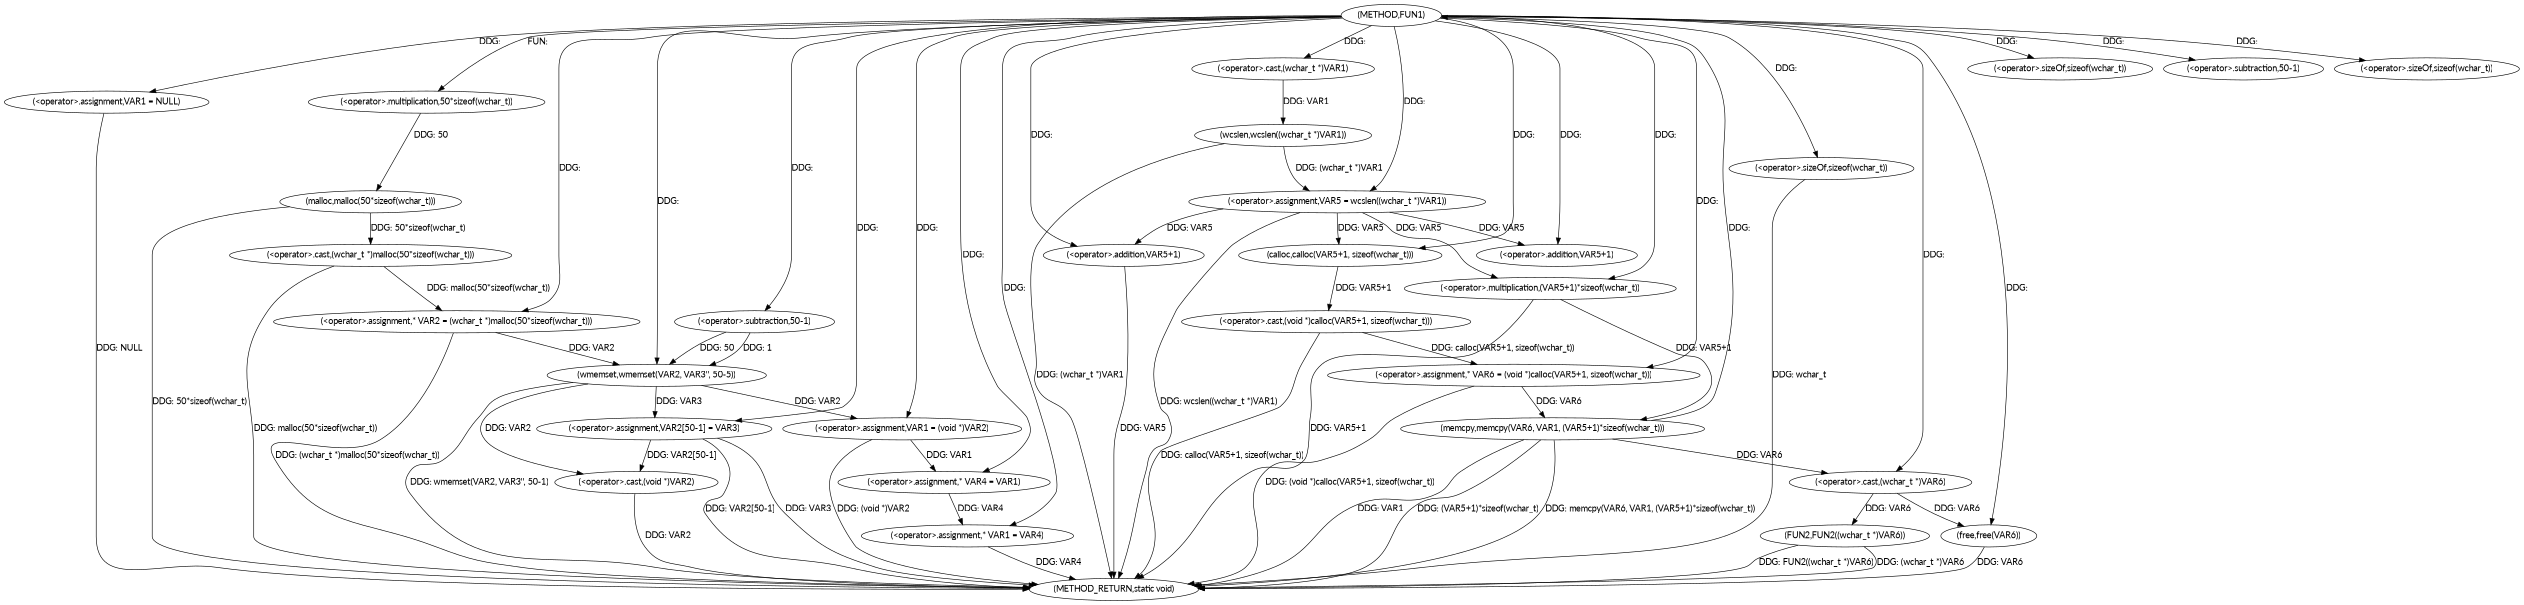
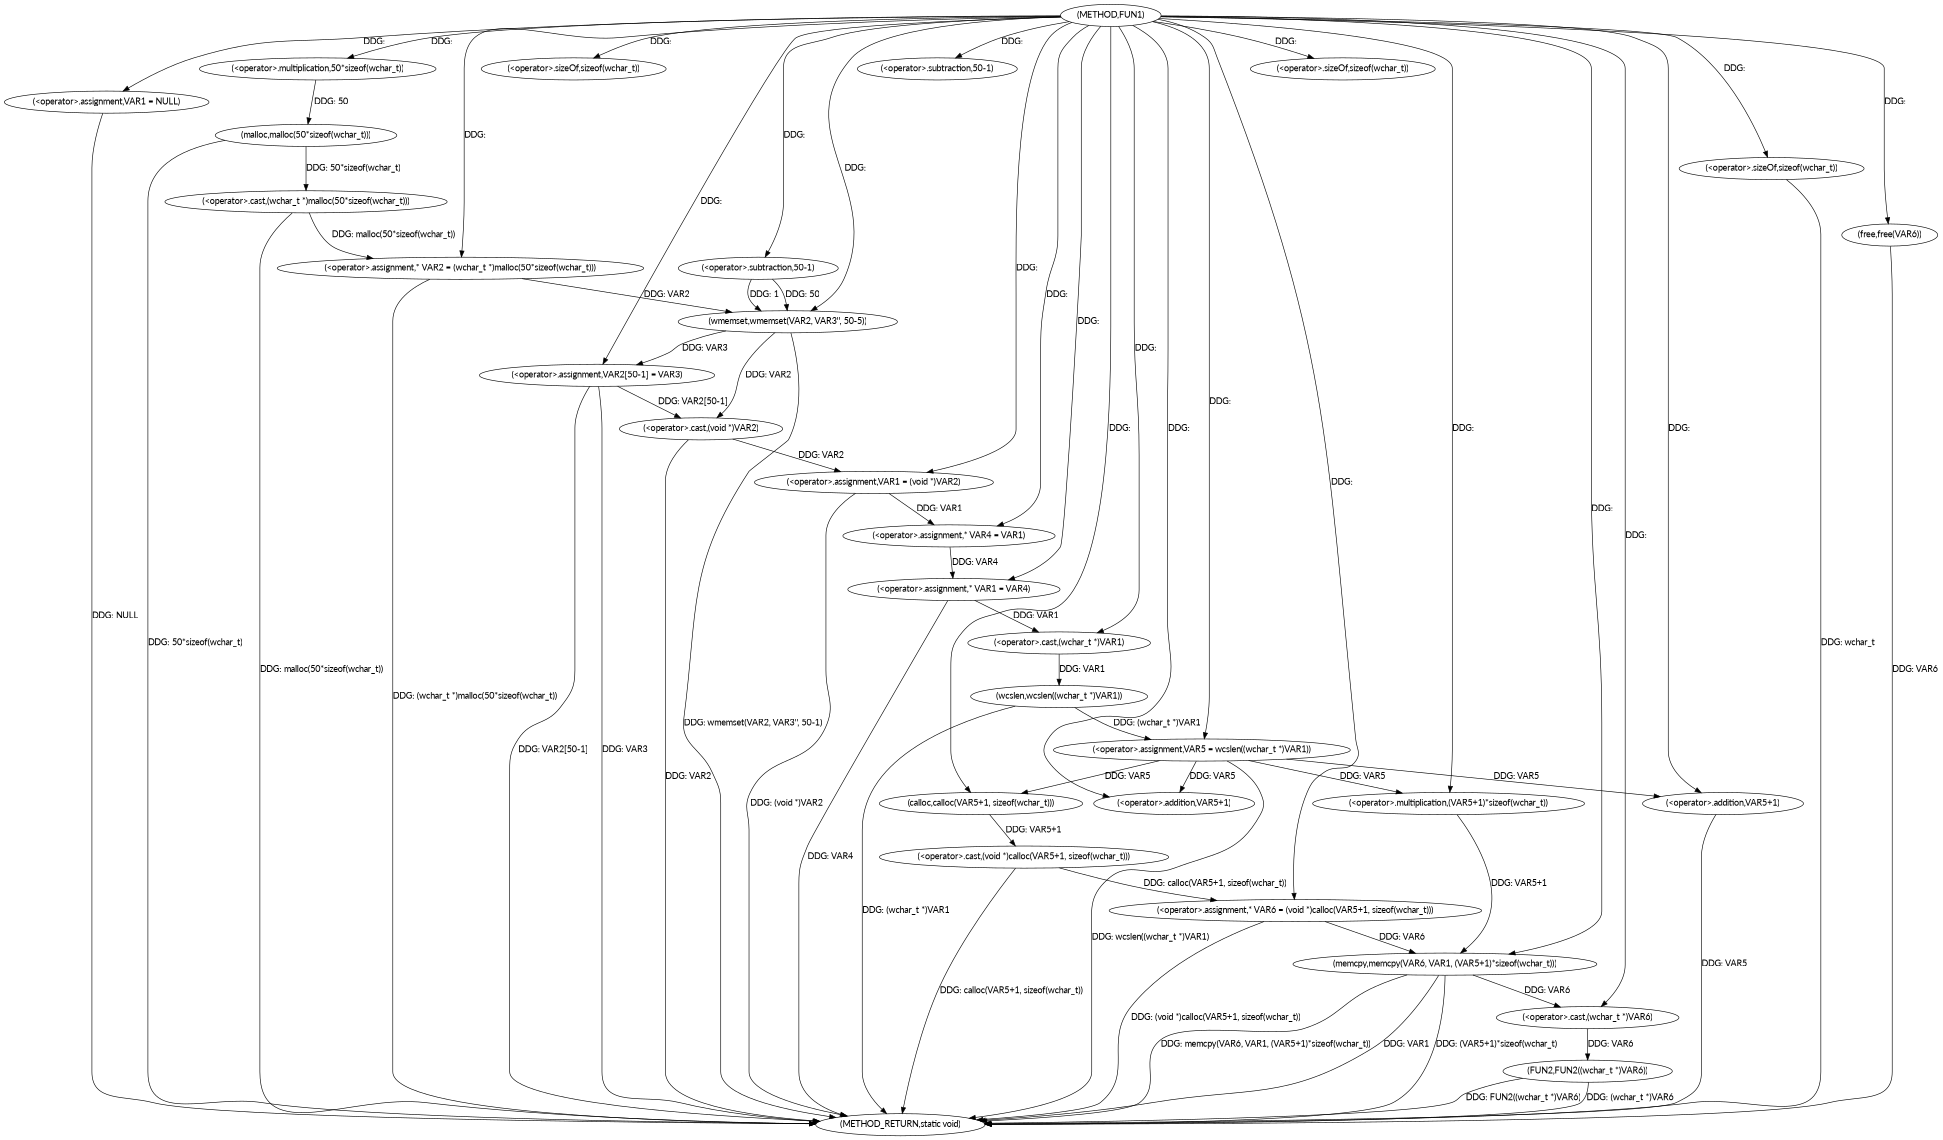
  digraph {
    fontname=Lato
    node [fontname=Lato]
    edge [fontname=Lato]
    n1 [label="(METHOD,FUN1)"]
    n2 [label="(<operator>.assignment,VAR1 = NULL)"]
    n3 [label="(<operator>.assignment,* VAR2 = (wchar_t *)malloc(50*sizeof(wchar_t)))"]
    n4 [label="(<operator>.multiplication,50*sizeof(wchar_t))"]
    n5 [label="(<operator>.sizeOf,sizeof(wchar_t))"]
    n6 [label="(wmemset,wmemset(VAR2, VAR3'', 50-5))"]
    n7 [label="(<operator>.subtraction,50-1)"]
    n8 [label="(<operator>.assignment,VAR2[50-1] = VAR3)"]
    n9 [label="(<operator>.subtraction,50-1)"]
    n10 [label="(<operator>.assignment,VAR1 = (void *)VAR2)"]
    n11 [label="(<operator>.assignment,* VAR4 = VAR1)"]
    n12 [label="(<operator>.assignment,* VAR1 = VAR4)"]
    n13 [label="(<operator>.assignment,VAR5 = wcslen((wchar_t *)VAR1))"]
    n14 [label="(<operator>.cast,(wchar_t *)VAR1)"]
    n15 [label="(<operator>.assignment,* VAR6 = (void *)calloc(VAR5+1, sizeof(wchar_t)))"]
    n16 [label="(calloc,calloc(VAR5+1, sizeof(wchar_t)))"]
    n17 [label="(<operator>.addition,VAR5+1)"]
    n18 [label="(<operator>.sizeOf,sizeof(wchar_t))"]
    n19 [label="(memcpy,memcpy(VAR6, VAR1, (VAR5+1)*sizeof(wchar_t)))"]
    n20 [label="(<operator>.multiplication,(VAR5+1)*sizeof(wchar_t))"]
    n21 [label="(<operator>.addition,VAR5+1)"]
    n22 [label="(<operator>.sizeOf,sizeof(wchar_t))"]
    n23 [label="(<operator>.cast,(wchar_t *)VAR6)"]
    n24 [label="(free,free(VAR6))"]
    n25 [label="(METHOD_RETURN,static void)"]
    n26 [label="(malloc,malloc(50*sizeof(wchar_t)))"]
    n27 [label="(<operator>.cast,(void *)VAR2)"]
    n28 [label="(wcslen,wcslen((wchar_t *)VAR1))"]
    n29 [label="(<operator>.cast,(void *)calloc(VAR5+1, sizeof(wchar_t)))"]
    n30 [label="(FUN2,FUN2((wchar_t *)VAR6))"]
    n31 [label="(<operator>.cast,(wchar_t *)malloc(50*sizeof(wchar_t)))"]
    n1 -> n2 [label="DDG: "]
    n1 -> n3 [label="DDG: "]
-   n1 -> n4 [label="FUN: "]
+   n1 -> n4 [label="DDG: "]
    n1 -> n5 [label="DDG: "]
    n1 -> n6 [label="DDG: "]
    n1 -> n7 [label="DDG: "]
    n1 -> n8 [label="DDG: "]
    n1 -> n9 [label="DDG: "]
    n1 -> n10 [label="DDG: "]
    n1 -> n11 [label="DDG: "]
    n1 -> n12 [label="DDG: "]
    n1 -> n13 [label="DDG: "]
    n1 -> n14 [label="DDG: "]
    n1 -> n15 [label="DDG: "]
    n1 -> n16 [label="DDG: "]
    n1 -> n17 [label="DDG: "]
    n1 -> n18 [label="DDG: "]
-   n19 -> n1 [label="DDG: "]
+   n1 -> n19 [label="DDG: "]
    n1 -> n20 [label="DDG: "]
    n1 -> n21 [label="DDG: "]
    n1 -> n22 [label="DDG: "]
    n1 -> n23 [label="DDG: "]
    n1 -> n24 [label="DDG: "]
    n2 -> n25 [label="DDG: NULL"]
    n3 -> n6 [label="DDG: VAR2"]
    n3 -> n25 [label="DDG: (wchar_t *)malloc(50*sizeof(wchar_t))"]
    n4 -> n26 [label="DDG: 50"]
    n6 -> n8 [label="DDG: VAR3"]
    n6 -> n25 [label="DDG: wmemset(VAR2, VAR3'', 50-1)"]
    n6 -> n27 [label="DDG: VAR2"]
    n7 -> n6 [label="DDG: 50"]
    n7 -> n6 [label="DDG: 1"]
    n8 -> n25 [label="DDG: VAR3"]
    n8 -> n25 [label="DDG: VAR2[50-1]"]
    n8 -> n27 [label="DDG: VAR2[50-1]"]
    n10 -> n11 [label="DDG: VAR1"]
    n10 -> n25 [label="DDG: (void *)VAR2"]
    n11 -> n12 [label="DDG: VAR4"]
+   n12 -> n14 [label="DDG: VAR1"]
    n12 -> n25 [label="DDG: VAR4"]
    n13 -> n16 [label="DDG: VAR5"]
    n13 -> n17 [label="DDG: VAR5"]
    n13 -> n20 [label="DDG: VAR5"]
    n13 -> n21 [label="DDG: VAR5"]
    n13 -> n25 [label="DDG: wcslen((wchar_t *)VAR1)"]
    n14 -> n28 [label="DDG: VAR1"]
    n15 -> n19 [label="DDG: VAR6"]
    n15 -> n25 [label="DDG: (void *)calloc(VAR5+1, sizeof(wchar_t))"]
    n16 -> n29 [label="DDG: VAR5+1"]
    n19 -> n23 [label="DDG: VAR6"]
    n19 -> n25 [label="DDG: (VAR5+1)*sizeof(wchar_t)"]
    n19 -> n25 [label="DDG: memcpy(VAR6, VAR1, (VAR5+1)*sizeof(wchar_t))"]
    n19 -> n25 [label="DDG: VAR1"]
    n20 -> n19 [label="DDG: VAR5+1"]
-   n20 -> n25 [label="DDG: VAR5+1"]
    n21 -> n25 [label="DDG: VAR5"]
    n22 -> n25 [label="DDG: wchar_t"]
-   n23 -> n24 [label="DDG: VAR6"]
    n23 -> n30 [label="DDG: VAR6"]
    n24 -> n25 [label="DDG: VAR6"]
    n26 -> n25 [label="DDG: 50*sizeof(wchar_t)"]
    n26 -> n31 [label="DDG: 50*sizeof(wchar_t)"]
-   n6 -> n10 [label="DDG: VAR2"]
+   n27 -> n10 [label="DDG: VAR2"]
    n27 -> n25 [label="DDG: VAR2"]
    n28 -> n13 [label="DDG: (wchar_t *)VAR1"]
    n28 -> n25 [label="DDG: (wchar_t *)VAR1"]
    n29 -> n15 [label="DDG: calloc(VAR5+1, sizeof(wchar_t))"]
    n29 -> n25 [label="DDG: calloc(VAR5+1, sizeof(wchar_t))"]
    n30 -> n25 [label="DDG: FUN2((wchar_t *)VAR6)"]
    n30 -> n25 [label="DDG: (wchar_t *)VAR6"]
    n31 -> n3 [label="DDG: malloc(50*sizeof(wchar_t))"]
    n31 -> n25 [label="DDG: malloc(50*sizeof(wchar_t))"]
  }
